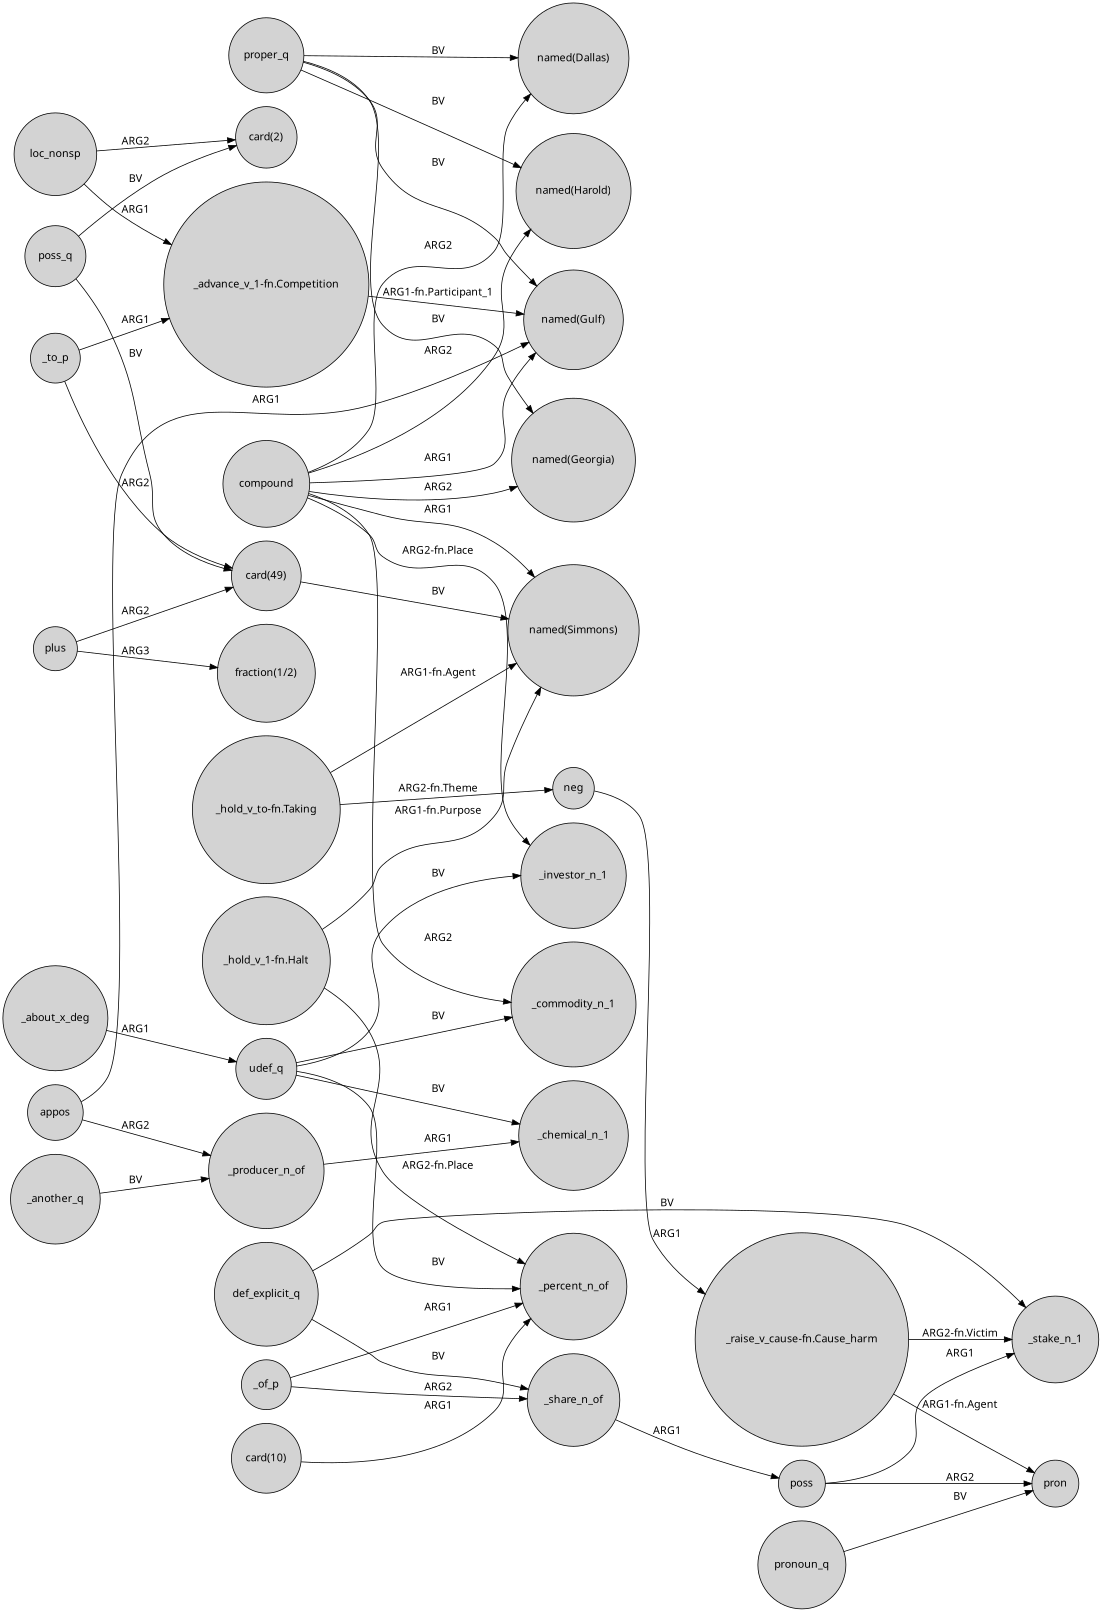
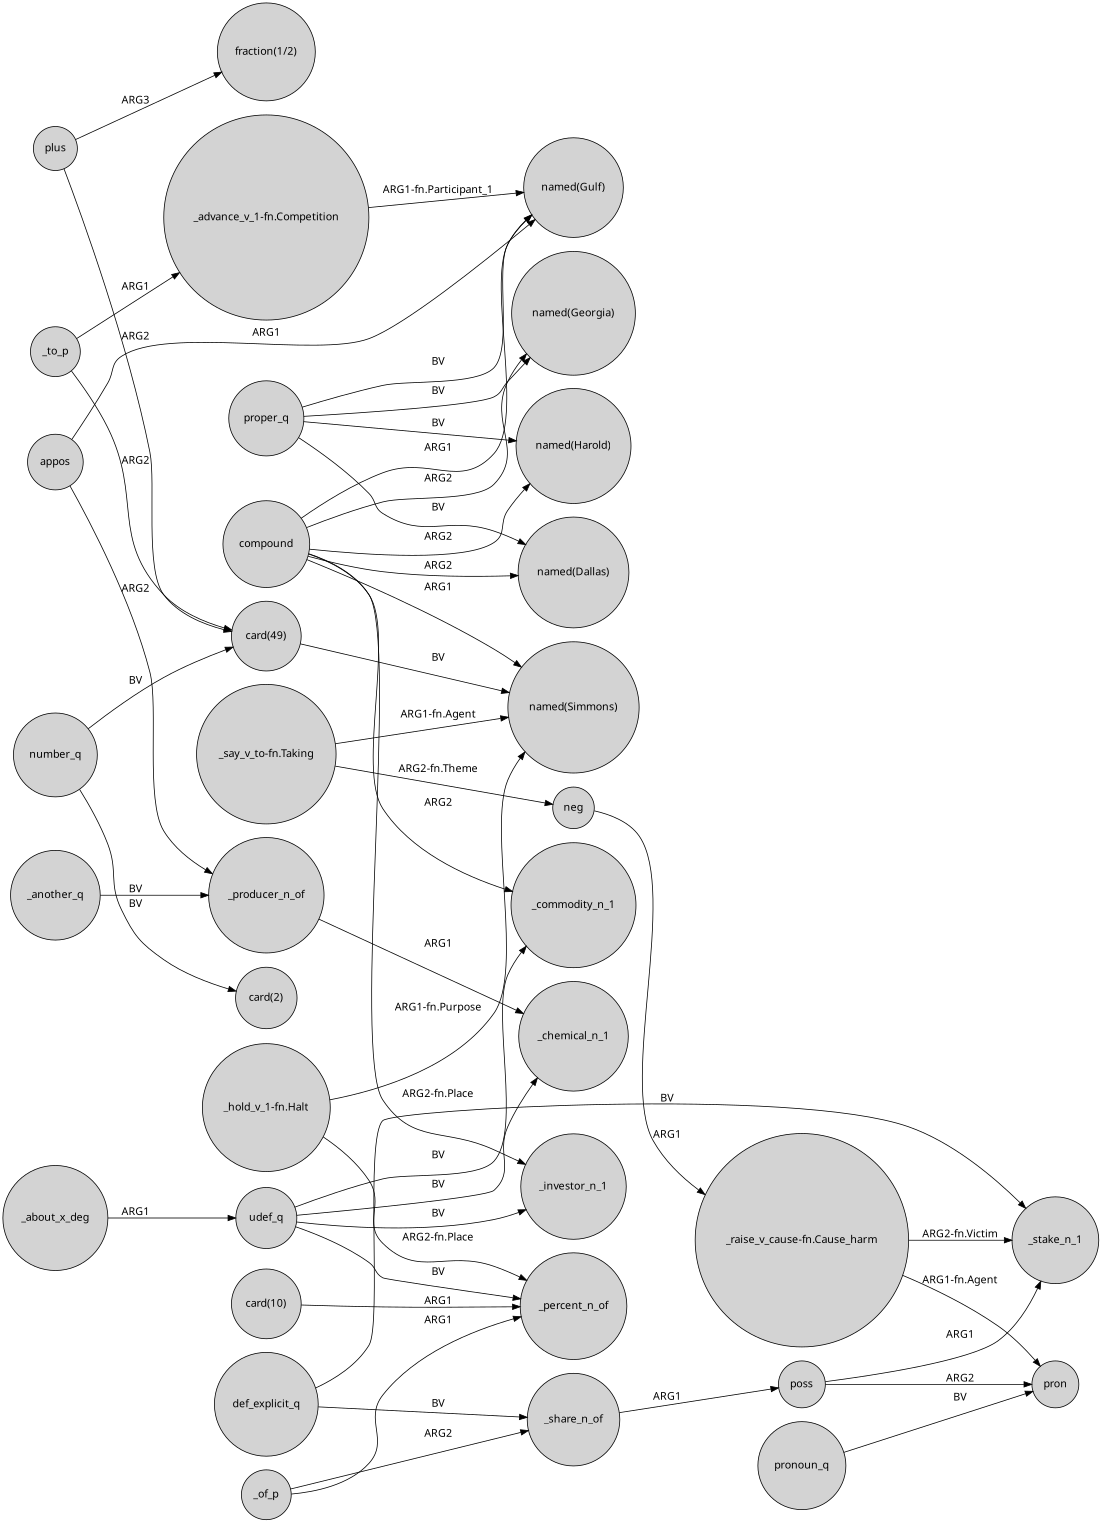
  digraph {
    fontname="Noto Sans"
    rankdir=LR
    node [fontname="Noto Sans" shape=circle style=filled]
    edge [fontname="Noto Sans"]
    "_hold_v_1-fn.Halt"
    _percent_n_of
    "named(Simmons)"
    appos
    _producer_n_of
    "named(Gulf)"
    _chemical_n_1
    proper_q
    "named(Georgia)"
    "named(Harold)"
    "named(Dallas)"
    plus
    "fraction(1/2)"
    "card(49)"
    compound
    _commodity_n_1
    _investor_n_1
    "_raise_v_cause-fn.Cause_harm"
    pron
    _stake_n_1
-   loc_nonsp
    "card(2)"
    "_advance_v_1-fn.Competition"
    udef_q
-   number_q [label=poss_q]
+   number_q
    def_explicit_q
    _share_n_of
    poss
-   "_say_v_to-fn.Taking" [label="_hold_v_to-fn.Taking"]
+   "_say_v_to-fn.Taking"
    neg
    _of_p
    _about_x_deg
    pronoun_q
    "card(10)"
    _to_p
    _another_q
    "_hold_v_1-fn.Halt" -> _percent_n_of [label="ARG2-fn.Place"]
    "_hold_v_1-fn.Halt" -> "named(Simmons)" [label="ARG1-fn.Purpose"]
    appos -> _producer_n_of [label=ARG2]
    appos -> "named(Gulf)" [label=ARG1]
    _producer_n_of -> _chemical_n_1 [label=ARG1]
    proper_q -> "named(Gulf)" [label=BV]
    proper_q -> "named(Georgia)" [label=BV]
    proper_q -> "named(Harold)" [label=BV]
    proper_q -> "named(Dallas)" [label=BV]
    plus -> "fraction(1/2)" [label=ARG3]
    plus -> "card(49)" [label=ARG2]
    "card(49)" -> "named(Simmons)" [label=BV]
    compound -> "named(Simmons)" [label=ARG1]
    compound -> "named(Gulf)" [label=ARG1]
    compound -> "named(Georgia)" [label=ARG2]
    compound -> "named(Harold)" [label=ARG2]
    compound -> "named(Dallas)" [label=ARG2]
    compound -> _commodity_n_1 [label=ARG2]
    compound -> _investor_n_1 [label="ARG2-fn.Place"]
    "_raise_v_cause-fn.Cause_harm" -> pron [label="ARG1-fn.Agent"]
    "_raise_v_cause-fn.Cause_harm" -> _stake_n_1 [label="ARG2-fn.Victim"]
-   loc_nonsp -> "card(2)" [label=ARG2]
-   loc_nonsp -> "_advance_v_1-fn.Competition" [label=ARG1]
    "_advance_v_1-fn.Competition" -> "named(Gulf)" [label="ARG1-fn.Participant_1"]
    udef_q -> _percent_n_of [label=BV]
    udef_q -> _chemical_n_1 [label=BV]
    udef_q -> _commodity_n_1 [label=BV]
    udef_q -> _investor_n_1 [label=BV]
    number_q -> "card(49)" [label=BV]
    number_q -> "card(2)" [label=BV]
    def_explicit_q -> _stake_n_1 [label=BV]
    def_explicit_q -> _share_n_of [label=BV]
    _share_n_of -> poss [label=ARG1]
    poss -> pron [label=ARG2]
    poss -> _stake_n_1 [label=ARG1]
    "_say_v_to-fn.Taking" -> "named(Simmons)" [label="ARG1-fn.Agent"]
    "_say_v_to-fn.Taking" -> neg [label="ARG2-fn.Theme"]
    neg -> "_raise_v_cause-fn.Cause_harm" [label=ARG1]
    _of_p -> _percent_n_of [label=ARG1]
    _of_p -> _share_n_of [label=ARG2]
    _about_x_deg -> udef_q [label=ARG1]
    pronoun_q -> pron [label=BV]
    "card(10)" -> _percent_n_of [label=ARG1]
    _to_p -> "card(49)" [label=ARG2]
    _to_p -> "_advance_v_1-fn.Competition" [label=ARG1]
    _another_q -> _producer_n_of [label=BV]
  }
